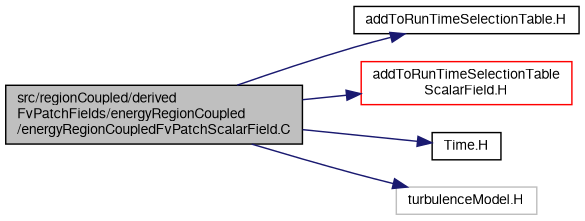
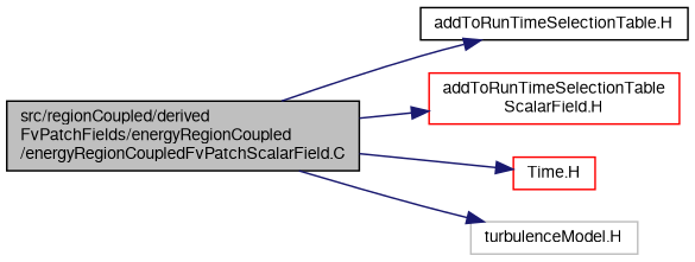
  digraph {
    rankdir=LR
    node [color=black fontname=FreeSans fontsize=10 shape=record]
    edge [color=midnightblue fontname=FreeSans fontsize=10 labelfontname=FreeSans labelfontsize=10 style=solid]
    n1 [fillcolor=grey75 fontcolor=black height=0.2 label="src/regionCoupled/derived\lFvPatchFields/energyRegionCoupled\l/energyRegionCoupledFvPatchScalarField.C" style=filled width=0.4]
    n2 [height=0.2 label="addToRunTimeSelectionTable.H" width=0.4]
    n3 [color=red height=0.2 label="addToRunTimeSelectionTable\lScalarField.H" width=0.4]
-   n4 [height=0.2 label="Time.H" width=0.4]
+   n4 [color=red height=0.2 label="Time.H" width=0.4]
    n5 [color=grey75 height=0.2 label="turbulenceModel.H" width=0.4]
    n1 -> n2
    n1 -> n3
    n1 -> n4
    n1 -> n5
  }
